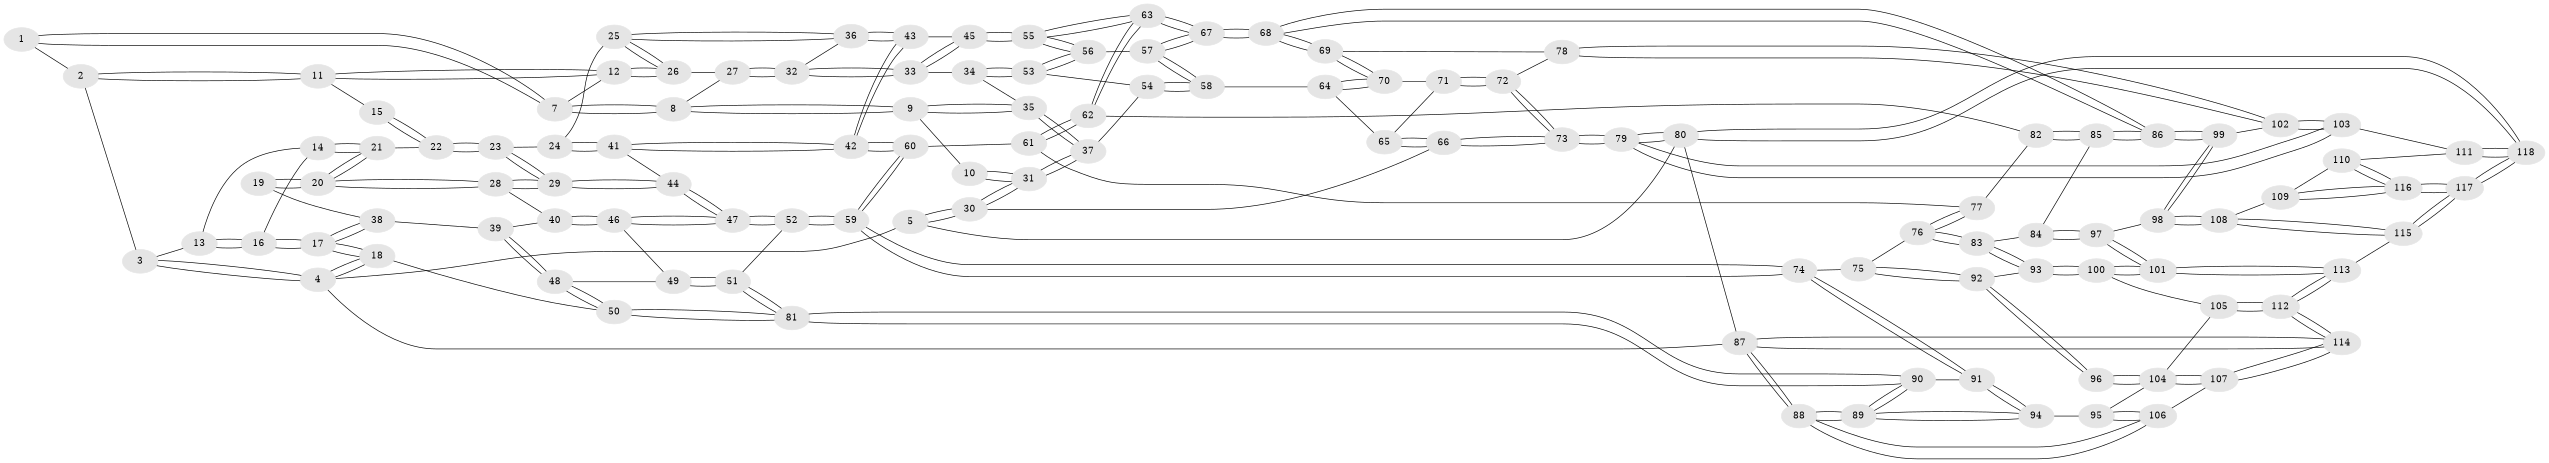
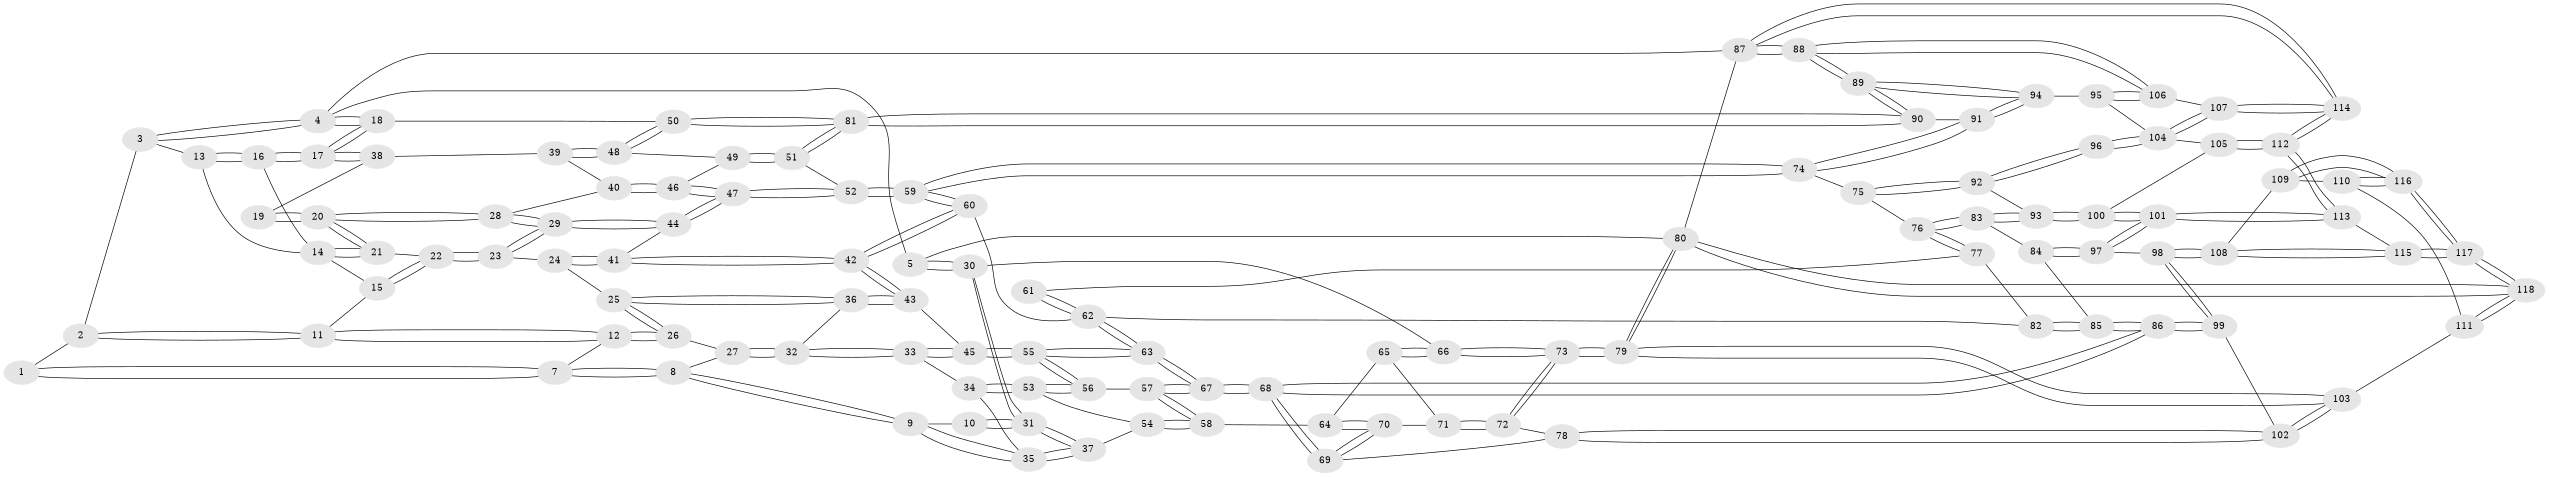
  graph {
    rankdir=LR
    node [color=gray90 style=filled]
    1
    2
    7
    3
    11
    8
    12
    4
    13
    15
    5
    18
    87
    14
    16
    30
    80
    50
    88
    114
    31
    66
    118
    10
    9
    27
    26
    35
    32
    37
    22
    21
    17
    23
    38
    19
    20
    39
    81
    28
    29
    40
    24
    25
    41
    44
    36
    42
    43
    33
    46
    47
    73
    54
    34
    45
    53
    55
    56
    58
    48
    49
    60
    61
    52
    63
    51
    59
    90
    74
    57
    64
    67
    68
    65
    70
    75
    91
    62
    77
    82
    85
    71
    72
    79
    69
    86
    78
    99
    102
    103
    76
    92
    94
    83
    93
    96
    84
    111
    97
    100
    98
    101
    89
    106
    107
    95
    104
    105
    108
    113
    109
    115
    112
    110
    116
    117
    1 -- 2
    1 -- 7
    1 -- 7
    2 -- 3
    2 -- 11
    2 -- 11
    7 -- 8
    7 -- 8
    7 -- 12
    3 -- 4
    3 -- 4
    3 -- 13
    11 -- 12
    11 -- 12
    11 -- 15
    8 -- 9
    8 -- 9
    8 -- 27
    12 -- 26
    12 -- 26
    4 -- 5
    4 -- 18
    4 -- 18
    4 -- 87
    13 -- 14
    13 -- 16
    13 -- 16
    15 -- 22
    15 -- 22
    5 -- 30
    5 -- 30
    5 -- 80
    18 -- 50
    87 -- 88
    87 -- 88
    87 -- 114
    87 -- 114
+   14 -- 15
    14 -- 21
    14 -- 21
    16 -- 14
    16 -- 17
    16 -- 17
    30 -- 31
    30 -- 31
    30 -- 66
    80 -- 87
    80 -- 118
    80 -- 118
    50 -- 81
    50 -- 81
    88 -- 89
    88 -- 89
    88 -- 106
    88 -- 106
    31 -- 37
    31 -- 37
    66 -- 73
    66 -- 73
    10 -- 31
    10 -- 31
    9 -- 10
    9 -- 35
    9 -- 35
    27 -- 32
    27 -- 32
    26 -- 27
    35 -- 37
    35 -- 37
    32 -- 36
    32 -- 33
    32 -- 33
    37 -- 54
    22 -- 23
    22 -- 23
    21 -- 22
    17 -- 18
    17 -- 18
    17 -- 38
    17 -- 38
    23 -- 29
    23 -- 29
    23 -- 24
    38 -- 39
    19 -- 38
    19 -- 20
    19 -- 20
    20 -- 21
    20 -- 21
    20 -- 28
    20 -- 28
    39 -- 40
    39 -- 48
    39 -- 48
    81 -- 90
    81 -- 90
    28 -- 29
    28 -- 29
    28 -- 40
    29 -- 44
    29 -- 44
    40 -- 46
    40 -- 46
    24 -- 25
    24 -- 41
    24 -- 41
    25 -- 26
    25 -- 26
    25 -- 36
    25 -- 36
    41 -- 44
    41 -- 42
    41 -- 42
    44 -- 47
    44 -- 47
    36 -- 43
    36 -- 43
    42 -- 43
    42 -- 43
    42 -- 60
    42 -- 60
    43 -- 45
    33 -- 34
    33 -- 45
    33 -- 45
    46 -- 47
    46 -- 47
    46 -- 49
    47 -- 52
    47 -- 52
    73 -- 79
    73 -- 79
    54 -- 58
    54 -- 58
    34 -- 35
    34 -- 53
    34 -- 53
    45 -- 55
    45 -- 55
    53 -- 54
    53 -- 56
    53 -- 56
    55 -- 56
    55 -- 56
    55 -- 63
    55 -- 63
    56 -- 57
    58 -- 64
    48 -- 50
    48 -- 50
    48 -- 49
    49 -- 51
    49 -- 51
-   60 -- 61
+   60 -- 62
    61 -- 62
    61 -- 62
    61 -- 77
    52 -- 59
    52 -- 59
    63 -- 67
    63 -- 67
    51 -- 81
    51 -- 81
    51 -- 52
    59 -- 60
    59 -- 60
    59 -- 74
    59 -- 74
    90 -- 91
    74 -- 75
    74 -- 91
    74 -- 91
    57 -- 58
    57 -- 58
    57 -- 67
    57 -- 67
    64 -- 65
    64 -- 70
    64 -- 70
    67 -- 68
    67 -- 68
    68 -- 69
    68 -- 69
    68 -- 86
    68 -- 86
    65 -- 66
    65 -- 66
    65 -- 71
    70 -- 71
    75 -- 76
    75 -- 92
    75 -- 92
    91 -- 94
    91 -- 94
    62 -- 63
    62 -- 63
    62 -- 82
    77 -- 82
    82 -- 85
    82 -- 85
    85 -- 86
    85 -- 86
    71 -- 72
    71 -- 72
    72 -- 73
    72 -- 73
    72 -- 78
    79 -- 80
    79 -- 80
    79 -- 103
    79 -- 103
    69 -- 70
    69 -- 70
    69 -- 78
    86 -- 99
    86 -- 99
    78 -- 102
    78 -- 102
    99 -- 102
    102 -- 103
    102 -- 103
    103 -- 111
    76 -- 77
    76 -- 77
    76 -- 83
    76 -- 83
    92 -- 93
    92 -- 96
    92 -- 96
    94 -- 95
    83 -- 93
    83 -- 93
    83 -- 84
    93 -- 100
    93 -- 100
    96 -- 104
    96 -- 104
    84 -- 85
    84 -- 97
    84 -- 97
    111 -- 118
    111 -- 118
    97 -- 98
    97 -- 101
    97 -- 101
    100 -- 101
    100 -- 101
    100 -- 105
    98 -- 99
    98 -- 99
    98 -- 108
    98 -- 108
    101 -- 113
    101 -- 113
    89 -- 90
    89 -- 90
    89 -- 94
    89 -- 94
    106 -- 107
    107 -- 114
    107 -- 114
    95 -- 106
    95 -- 106
    95 -- 104
    104 -- 107
    104 -- 107
    104 -- 105
    105 -- 112
    105 -- 112
    108 -- 109
    108 -- 115
    108 -- 115
    113 -- 115
    109 -- 110
    109 -- 116
    109 -- 116
    115 -- 117
    115 -- 117
    112 -- 114
    112 -- 114
    112 -- 113
    112 -- 113
    110 -- 111
    110 -- 116
    110 -- 116
    116 -- 117
    116 -- 117
    117 -- 118
    117 -- 118
  }
